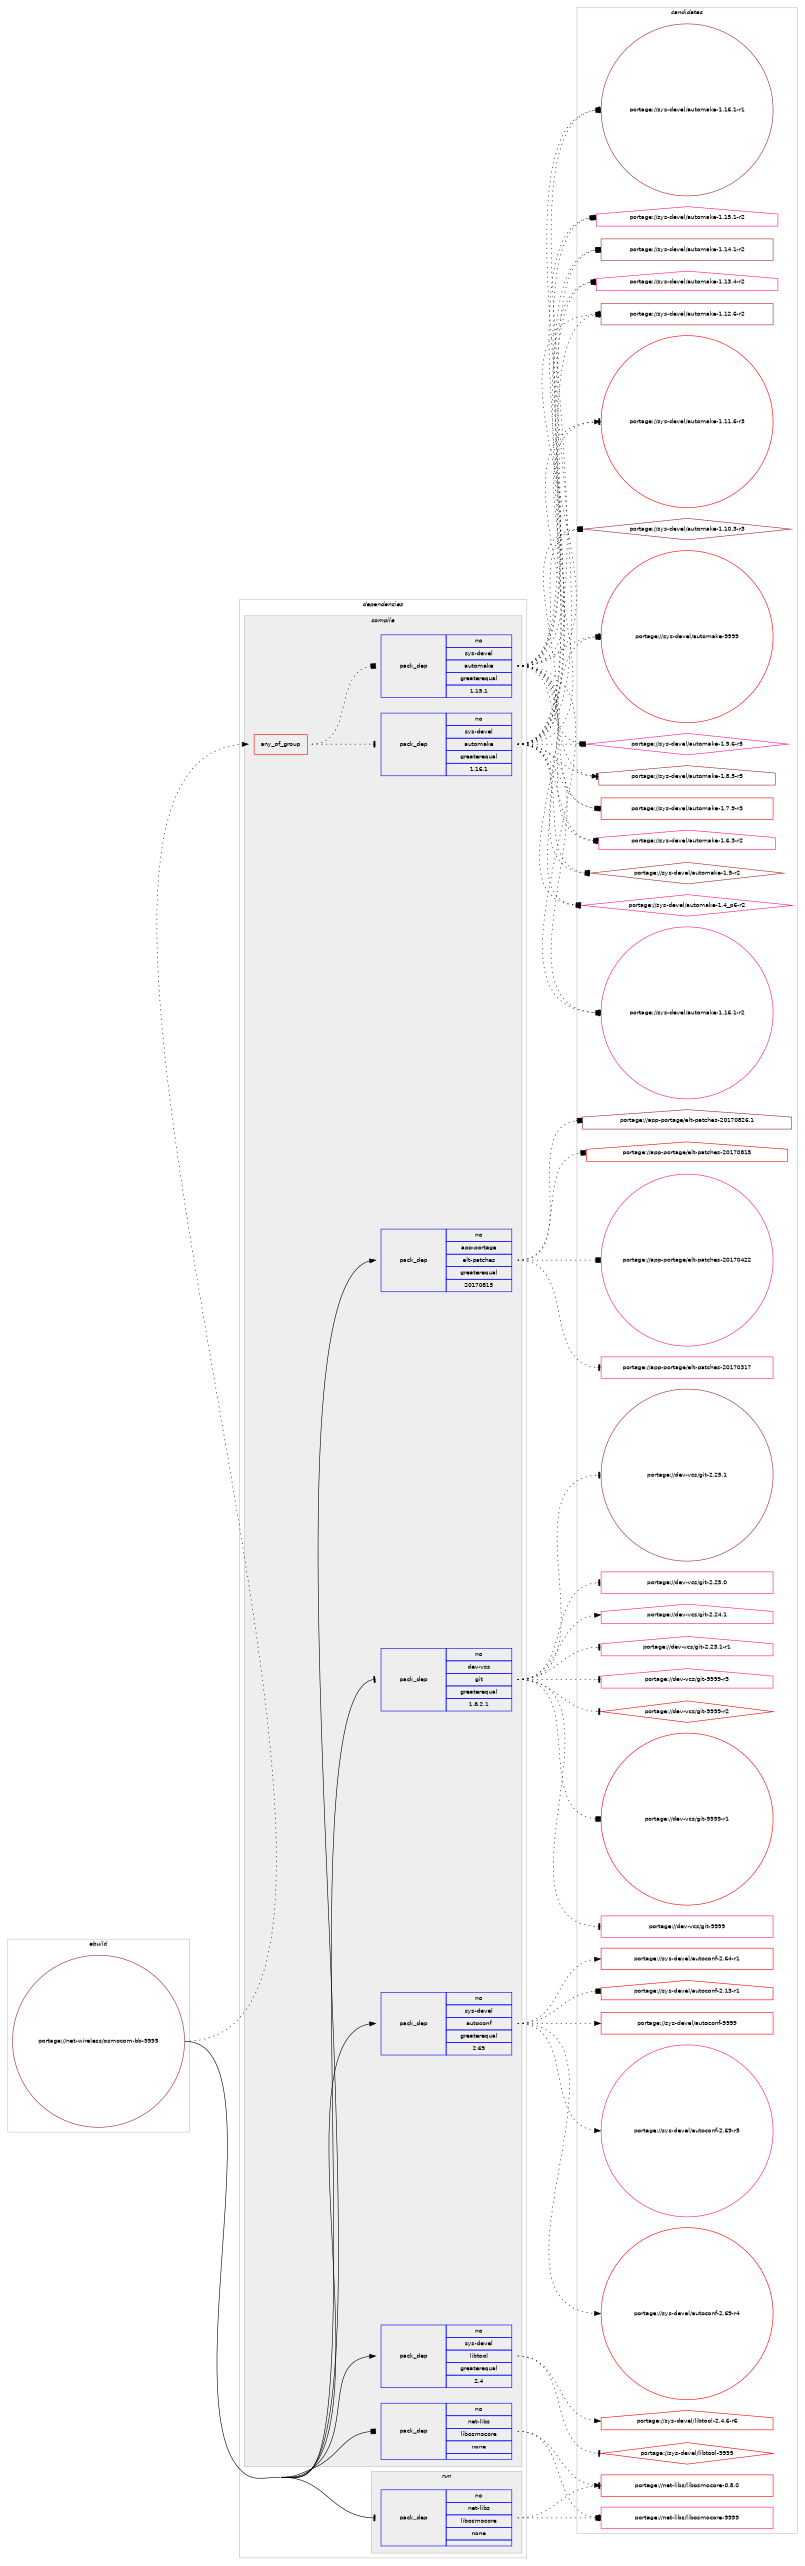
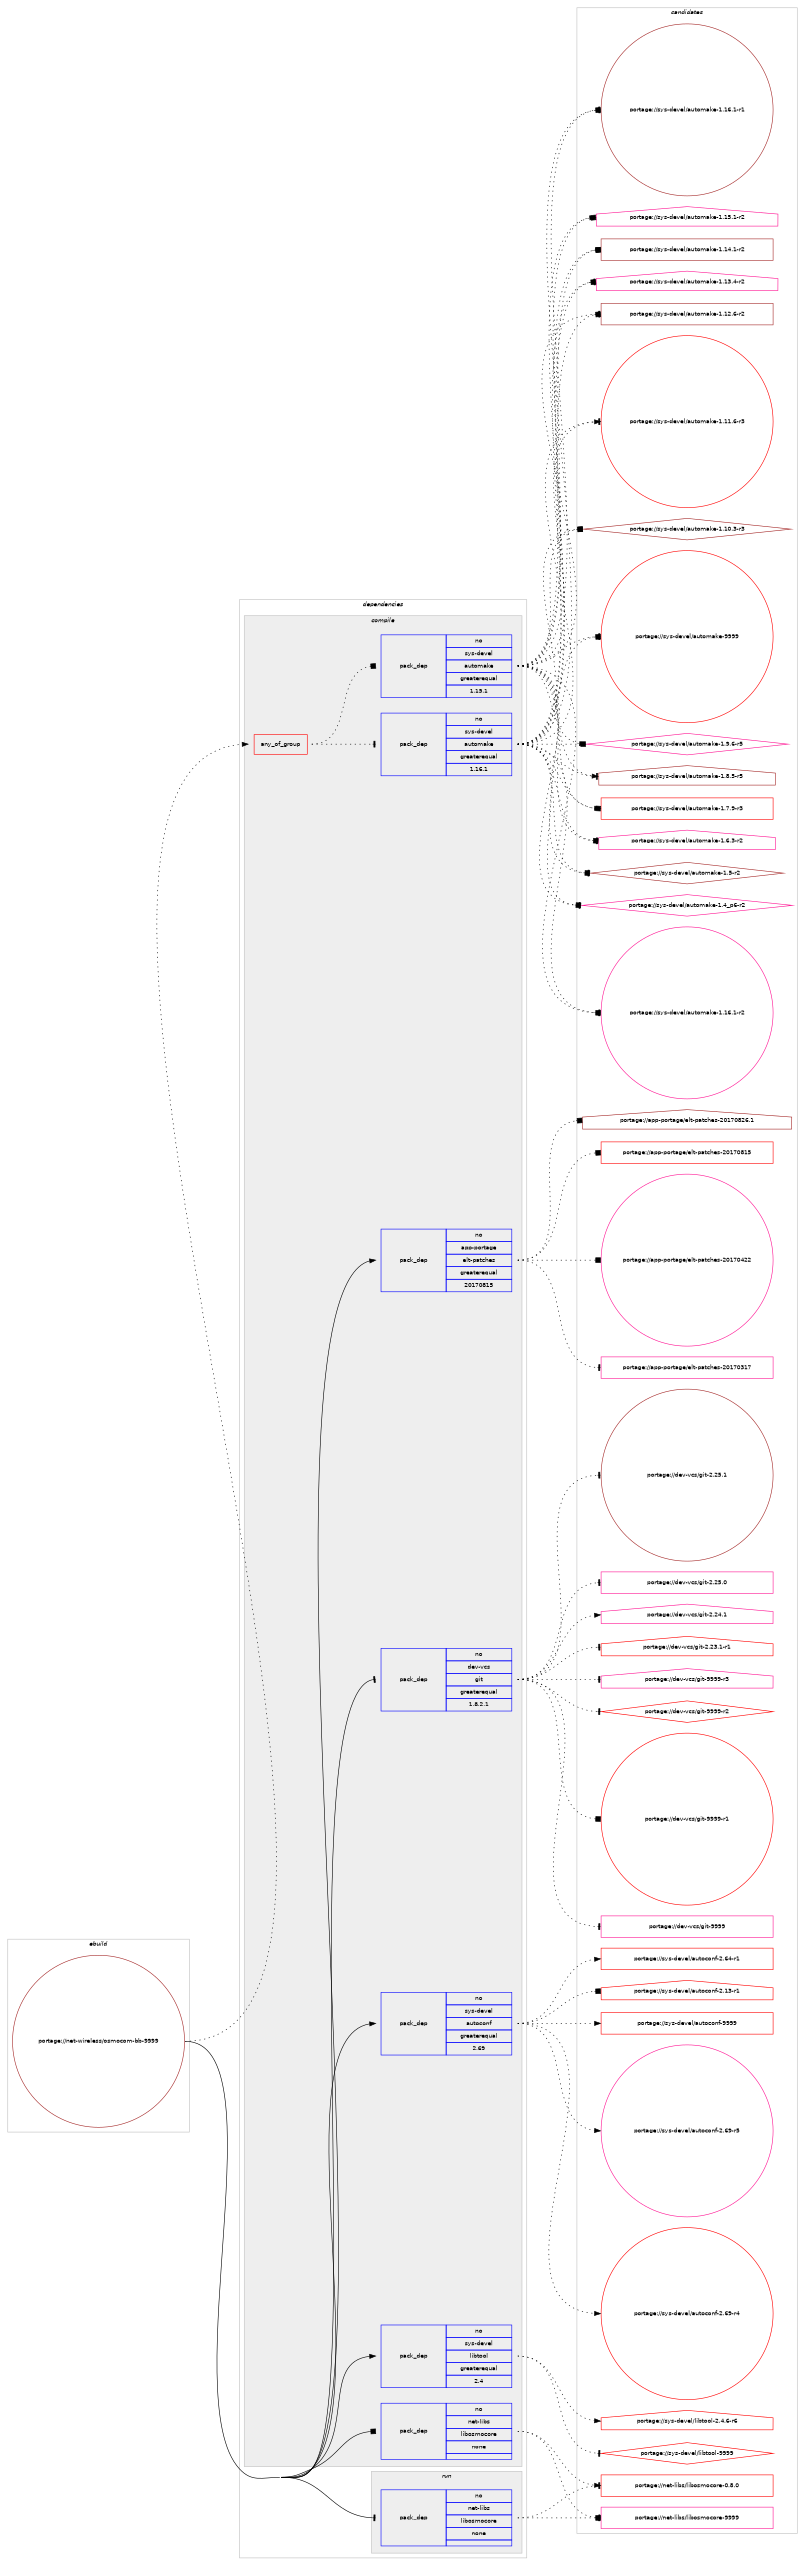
  digraph {
    compound=true
    concentrate=true
    fontname=Helvetica
    fontsize=10
    newrank=true
    rankdir=LR
    ranksep=1.5
    node [color=red fontname=Helvetica fontsize=10 shape=box]
    edge [arrowhead=tee headport=w style=dotted tailport=e weight=100]
    n1 [color=brown label="portage://net-wireless/osmocom-bb-9999" shape=circle width=4]
    n2 [color=blue label=<<TABLE BORDER="0" CELLBORDER="1" CELLSPACING="0" CELLPADDING="4" WIDTH="220"><TR><TD ROWSPAN="6" CELLPADDING="30">pack_dep</TD></TR><TR><TD WIDTH="110">no</TD></TR><TR><TD>sys-devel</TD></TR><TR><TD>automake</TD></TR><TR><TD>greaterequal</TD></TR><TR><TD>1.16.1</TD></TR></TABLE>> shape=none]
    n3 [color=blue label=<<TABLE BORDER="0" CELLBORDER="1" CELLSPACING="0" CELLPADDING="4" WIDTH="220"><TR><TD ROWSPAN="6" CELLPADDING="30">pack_dep</TD></TR><TR><TD WIDTH="110">no</TD></TR><TR><TD>sys-devel</TD></TR><TR><TD>automake</TD></TR><TR><TD>greaterequal</TD></TR><TR><TD>1.15.1</TD></TR></TABLE>> shape=none]
    n4 [label=<<TABLE BORDER="0" CELLBORDER="1" CELLSPACING="0" CELLPADDING="4"><TR><TD CELLPADDING="10">any_of_group</TD></TR></TABLE>> shape=none]
    n5 [color=blue label=<<TABLE BORDER="0" CELLBORDER="1" CELLSPACING="0" CELLPADDING="4" WIDTH="220"><TR><TD ROWSPAN="6" CELLPADDING="30">pack_dep</TD></TR><TR><TD WIDTH="110">no</TD></TR><TR><TD>app-portage</TD></TR><TR><TD>elt-patches</TD></TR><TR><TD>greaterequal</TD></TR><TR><TD>20170815</TD></TR></TABLE>> shape=none]
    n6 [color=blue label=<<TABLE BORDER="0" CELLBORDER="1" CELLSPACING="0" CELLPADDING="4" WIDTH="220"><TR><TD ROWSPAN="6" CELLPADDING="30">pack_dep</TD></TR><TR><TD WIDTH="110">no</TD></TR><TR><TD>dev-vcs</TD></TR><TR><TD>git</TD></TR><TR><TD>greaterequal</TD></TR><TR><TD>1.8.2.1</TD></TR></TABLE>> shape=none]
    n7 [color=blue label=<<TABLE BORDER="0" CELLBORDER="1" CELLSPACING="0" CELLPADDING="4" WIDTH="220"><TR><TD ROWSPAN="6" CELLPADDING="30">pack_dep</TD></TR><TR><TD WIDTH="110">no</TD></TR><TR><TD>net-libs</TD></TR><TR><TD>libosmocore</TD></TR><TR><TD>none</TD></TR><TR><TD></TD></TR></TABLE>> shape=none]
    n8 [color=blue label=<<TABLE BORDER="0" CELLBORDER="1" CELLSPACING="0" CELLPADDING="4" WIDTH="220"><TR><TD ROWSPAN="6" CELLPADDING="30">pack_dep</TD></TR><TR><TD WIDTH="110">no</TD></TR><TR><TD>sys-devel</TD></TR><TR><TD>autoconf</TD></TR><TR><TD>greaterequal</TD></TR><TR><TD>2.69</TD></TR></TABLE>> shape=none]
    n9 [color=blue label=<<TABLE BORDER="0" CELLBORDER="1" CELLSPACING="0" CELLPADDING="4" WIDTH="220"><TR><TD ROWSPAN="6" CELLPADDING="30">pack_dep</TD></TR><TR><TD WIDTH="110">no</TD></TR><TR><TD>sys-devel</TD></TR><TR><TD>libtool</TD></TR><TR><TD>greaterequal</TD></TR><TR><TD>2.4</TD></TR></TABLE>> shape=none]
    n10 [color=blue label=<<TABLE BORDER="0" CELLBORDER="1" CELLSPACING="0" CELLPADDING="4" WIDTH="220"><TR><TD ROWSPAN="6" CELLPADDING="30">pack_dep</TD></TR><TR><TD WIDTH="110">no</TD></TR><TR><TD>net-libs</TD></TR><TR><TD>libosmocore</TD></TR><TR><TD>none</TD></TR><TR><TD></TD></TR></TABLE>> shape=none]
    n11 [label="portage://sys-devel/automake-9999" shape=circle width=4]
    n12 [color=deeppink label="portage://sys-devel/automake-1.9.6-r5" shape=diamond width=4]
    n13 [color=brown label="portage://sys-devel/automake-1.8.5-r5" shape=house width=4]
    n14 [label="portage://sys-devel/automake-1.7.9-r3" width=4]
    n15 [color=deeppink label="portage://sys-devel/automake-1.6.3-r2" shape=house width=4]
    n16 [color=brown label="portage://sys-devel/automake-1.5-r2" shape=diamond width=4]
    n17 [color=deeppink label="portage://sys-devel/automake-1.4_p6-r2" shape=diamond width=4]
    n18 [color=deeppink label="portage://sys-devel/automake-1.16.1-r2" shape=circle width=4]
    n19 [color=brown label="portage://sys-devel/automake-1.16.1-r1" shape=circle width=4]
    n20 [color=deeppink label="portage://sys-devel/automake-1.15.1-r2" shape=house width=4]
    n21 [color=brown label="portage://sys-devel/automake-1.14.1-r2" width=4]
    n22 [color=deeppink label="portage://sys-devel/automake-1.13.4-r2" shape=house width=4]
    n23 [color=brown label="portage://sys-devel/automake-1.12.6-r2" width=4]
    n24 [label="portage://sys-devel/automake-1.11.6-r3" shape=circle width=4]
    n25 [color=brown label="portage://sys-devel/automake-1.10.3-r3" shape=diamond width=4]
    n26 [color=brown label="portage://app-portage/elt-patches-20170826.1" shape=house width=4]
-   n27 [label="portage://app-portage/elt-patches-20170815" shape=house width=4]
+   n27 [label="portage://app-portage/elt-patches-20170815" width=4]
    n28 [color=deeppink label="portage://app-portage/elt-patches-20170422" shape=circle width=4]
    n29 [color=deeppink label="portage://app-portage/elt-patches-20170317" width=4]
    n30 [color=deeppink label="portage://dev-vcs/git-9999-r3" shape=house width=4]
    n31 [label="portage://dev-vcs/git-9999-r2" shape=diamond width=4]
    n32 [label="portage://dev-vcs/git-9999-r1" shape=circle width=4]
    n33 [color=deeppink label="portage://dev-vcs/git-9999" width=4]
    n34 [color=brown label="portage://dev-vcs/git-2.25.1" shape=circle width=4]
    n35 [color=deeppink label="portage://dev-vcs/git-2.25.0" width=4]
    n36 [color=deeppink label="portage://dev-vcs/git-2.24.1" shape=house width=4]
-   n37 [color=deeppink label="portage://dev-vcs/git-2.23.1-r1" shape=house width=4]
+   n37 [label="portage://dev-vcs/git-2.23.1-r1" shape=house width=4]
    n38 [label="portage://sys-devel/libtool-9999" shape=diamond width=4]
    n39 [label="portage://sys-devel/libtool-2.4.6-r6" shape=house width=4]
    n40 [color=deeppink label="portage://net-libs/libosmocore-9999" width=4]
    n41 [label="portage://net-libs/libosmocore-0.8.0" width=4]
    n42 [label="portage://sys-devel/autoconf-9999" width=4]
    n43 [color=deeppink label="portage://sys-devel/autoconf-2.69-r5" shape=circle width=4]
    n44 [label="portage://sys-devel/autoconf-2.69-r4" shape=circle width=4]
    n45 [label="portage://sys-devel/autoconf-2.64-r1" width=4]
    n46 [label="portage://sys-devel/autoconf-2.13-r1" shape=house width=4]
    subgraph cluster_1 {
      color=gray
      label=<<i>ebuild</i>>
      rank=same
      n1
    }
    subgraph cluster_2 {
      color=gray
      label=<<i>dependencies</i>>
      subgraph cluster_3 {
        color=gray
        fillcolor="#eeeeee"
        label=<<i>compile</i>>
        style=filled
        subgraph sub_4 {
          color=gray
          fillcolor="#eeeeee"
          label=<<i>compile</i>>
          style=filled
          n4
          subgraph sub_5 {
            color=gray
            fillcolor="#eeeeee"
            label=<<i>compile</i>>
            style=filled
            n2
          }
          subgraph sub_6 {
            color=gray
            fillcolor="#eeeeee"
            label=<<i>compile</i>>
            style=filled
            n3
          }
        }
        subgraph sub_7 {
          color=gray
          fillcolor="#eeeeee"
          label=<<i>compile</i>>
          style=filled
          n5
        }
        subgraph sub_8 {
          color=gray
          fillcolor="#eeeeee"
          label=<<i>compile</i>>
          style=filled
          n6
        }
        subgraph sub_9 {
          color=gray
          fillcolor="#eeeeee"
          label=<<i>compile</i>>
          style=filled
          n7
        }
        subgraph sub_10 {
          color=gray
          fillcolor="#eeeeee"
          label=<<i>compile</i>>
          style=filled
          n8
        }
        subgraph sub_11 {
          color=gray
          fillcolor="#eeeeee"
          label=<<i>compile</i>>
          style=filled
          n9
        }
      }
      subgraph cluster_12 {
        color=gray
        fillcolor="#eeeeee"
        label=<<i>compile and run</i>>
        style=filled
      }
      subgraph cluster_13 {
        color=gray
        fillcolor="#eeeeee"
        label=<<i>run</i>>
        style=filled
        subgraph sub_14 {
          color=gray
          fillcolor="#eeeeee"
          label=<<i>run</i>>
          style=filled
          n10
        }
      }
    }
    subgraph cluster_15 {
      color=gray
      label=<<i>candidates</i>>
      rank=same
      subgraph sub_16 {
        color=black
        label=<<i>candidates</i>>
        nodesep=1
        rank=same
        n11
        n12
        n13
        n14
        n15
        n16
        n17
        n18
        n19
        n20
        n21
        n22
        n23
        n24
        n25
      }
      subgraph sub_17 {
        color=black
        label=<<i>candidates</i>>
        nodesep=1
        rank=same
        n11
        n12
        n13
        n14
        n15
        n16
        n17
        n18
        n19
        n20
        n21
        n22
        n23
        n24
        n25
      }
      subgraph sub_18 {
        color=black
        label=<<i>candidates</i>>
        nodesep=1
        rank=same
        n26
        n27
        n28
        n29
      }
      subgraph sub_19 {
        color=black
        label=<<i>candidates</i>>
        nodesep=1
        rank=same
        n30
        n31
        n32
        n33
        n34
        n35
        n36
        n37
      }
      subgraph sub_20 {
        color=black
        label=<<i>candidates</i>>
        nodesep=1
        rank=same
        n38
        n39
      }
      subgraph sub_21 {
        color=black
        label=<<i>candidates</i>>
        nodesep=1
        rank=same
        n40
        n41
      }
      subgraph sub_22 {
        color=black
        label=<<i>candidates</i>>
        nodesep=1
        rank=same
        n42
        n43
        n44
        n45
        n46
      }
      subgraph sub_23 {
        color=black
        label=<<i>candidates</i>>
        nodesep=1
        rank=same
        n40
        n41
      }
    }
    n1 -> n4 [arrowhead=normal weight=20]
    n1 -> n5 [arrowhead=normal style=solid weight=20]
    n1 -> n6 [style=solid weight=20]
    n1 -> n7 [arrowhead=box style=solid weight=20]
    n1 -> n8 [arrowhead=normal style=solid weight=20]
    n1 -> n9 [arrowhead=normal style=solid weight=20]
    n1 -> n10 [style=solid weight=20]
    n2 -> n11 [arrowhead=box]
    n2 -> n12 [arrowhead=box]
    n2 -> n13 [arrowhead=normal]
    n2 -> n14 [arrowhead=normal]
    n2 -> n15
    n2 -> n16
    n2 -> n17 [arrowhead=box]
    n2 -> n18
    n2 -> n19
    n2 -> n20 [arrowhead=normal]
    n2 -> n21 [arrowhead=box]
    n2 -> n22 [arrowhead=box]
    n2 -> n23 [arrowhead=box]
    n2 -> n24 [arrowhead=normal]
    n2 -> n25 [arrowhead=box]
    n3 -> n11
    n3 -> n12 [arrowhead=normal]
    n3 -> n13
    n3 -> n14 [arrowhead=box]
    n3 -> n15 [arrowhead=box]
    n3 -> n16 [arrowhead=box]
    n3 -> n17
    n3 -> n18 [arrowhead=box]
    n3 -> n19 [arrowhead=box]
    n3 -> n20 [arrowhead=box]
    n3 -> n21 [arrowhead=box]
    n3 -> n22
    n3 -> n23
    n3 -> n24
    n3 -> n25 [arrowhead=box]
    n4 -> n2 [weight=20]
    n4 -> n3 [arrowhead=box weight=20]
    n5 -> n26 [arrowhead=box]
    n5 -> n27 [arrowhead=box]
    n5 -> n28 [arrowhead=box]
    n5 -> n29
    n6 -> n30
    n6 -> n31
    n6 -> n32 [arrowhead=box]
    n6 -> n33
    n6 -> n34
    n6 -> n35
    n6 -> n36 [arrowhead=normal]
    n6 -> n37
    n7 -> n40
    n7 -> n41 [arrowhead=normal]
    n8 -> n42 [arrowhead=normal]
    n8 -> n43 [arrowhead=normal]
    n8 -> n44 [arrowhead=normal]
    n8 -> n45 [arrowhead=normal]
    n8 -> n46 [arrowhead=box]
    n9 -> n38
    n9 -> n39 [arrowhead=normal]
    n10 -> n40 [arrowhead=box]
    n10 -> n41
  }
